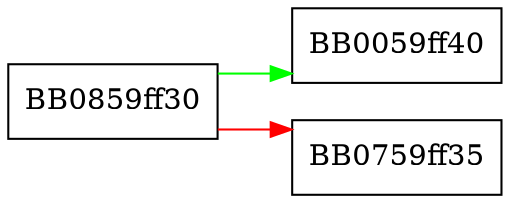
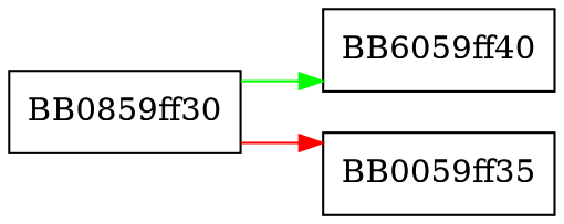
  digraph {
    rankdir=LR
    splines=ortho
    node [shape=box]
    n1 [label=BB0859ff30]
-   BB0059ff40
-   BB0059ff35 [label=BB0759ff35]
+   BB0059ff40 [label=BB6059ff40]
+   BB0059ff35
    n1 -> BB0059ff40 [color=green]
    n1 -> BB0059ff35 [color=red]
  }
